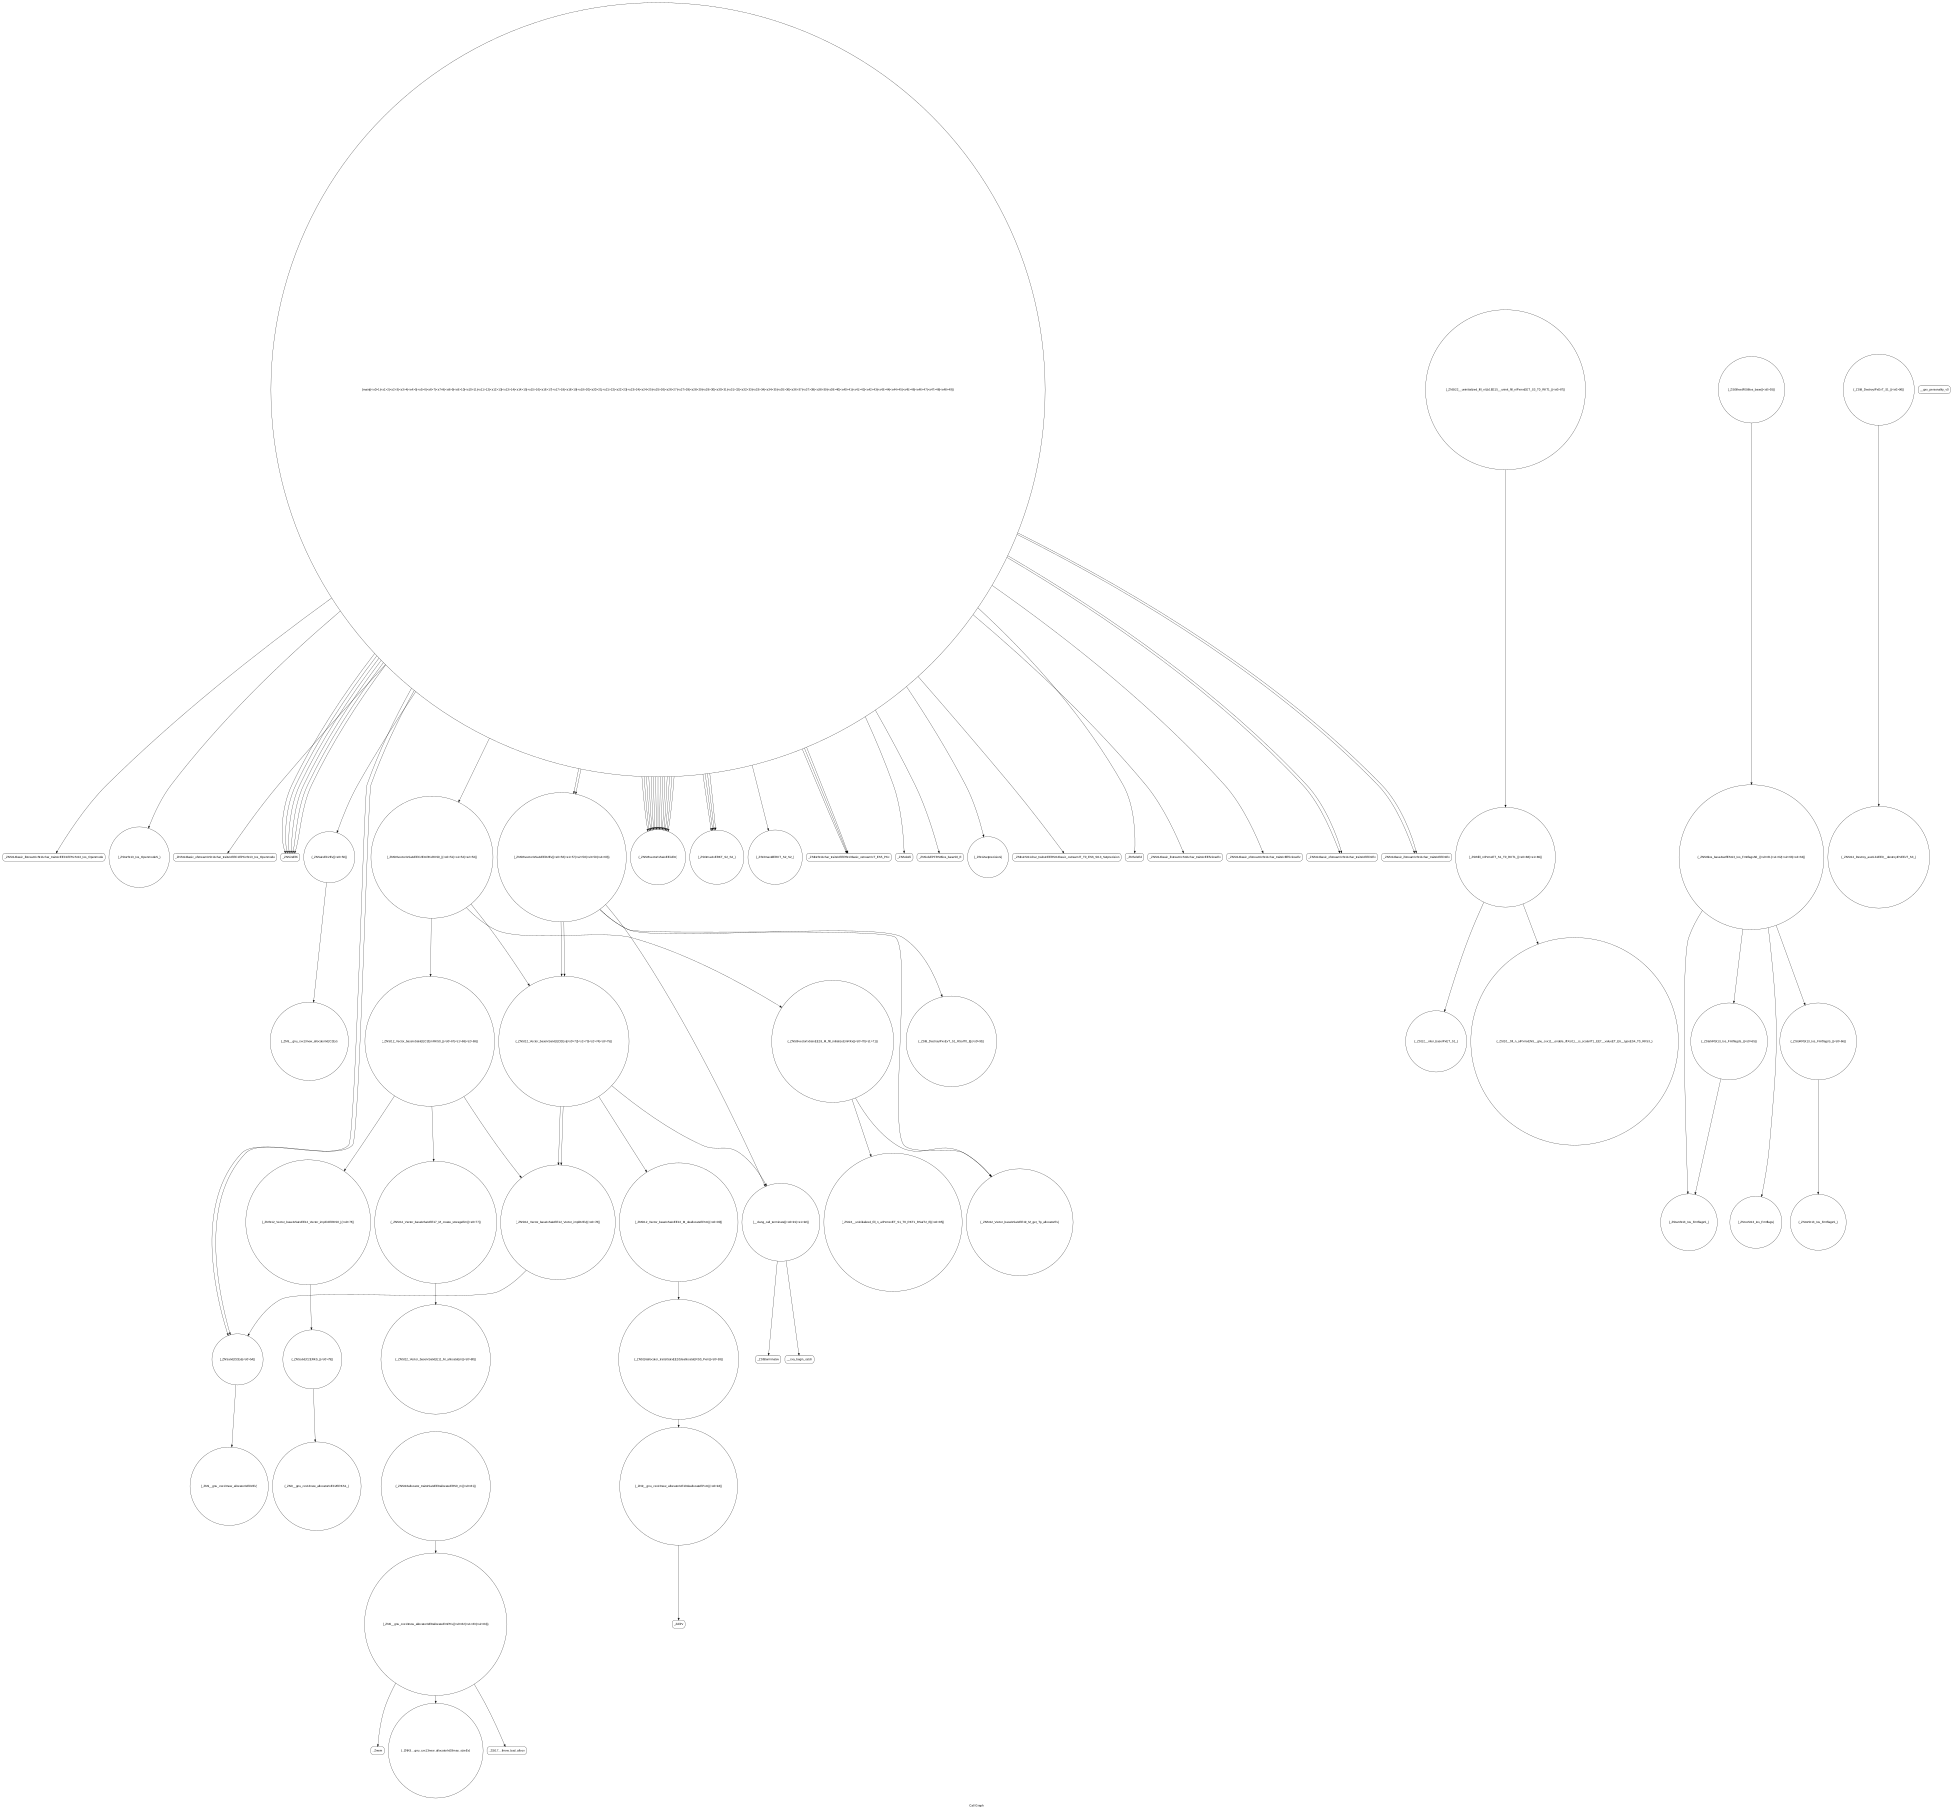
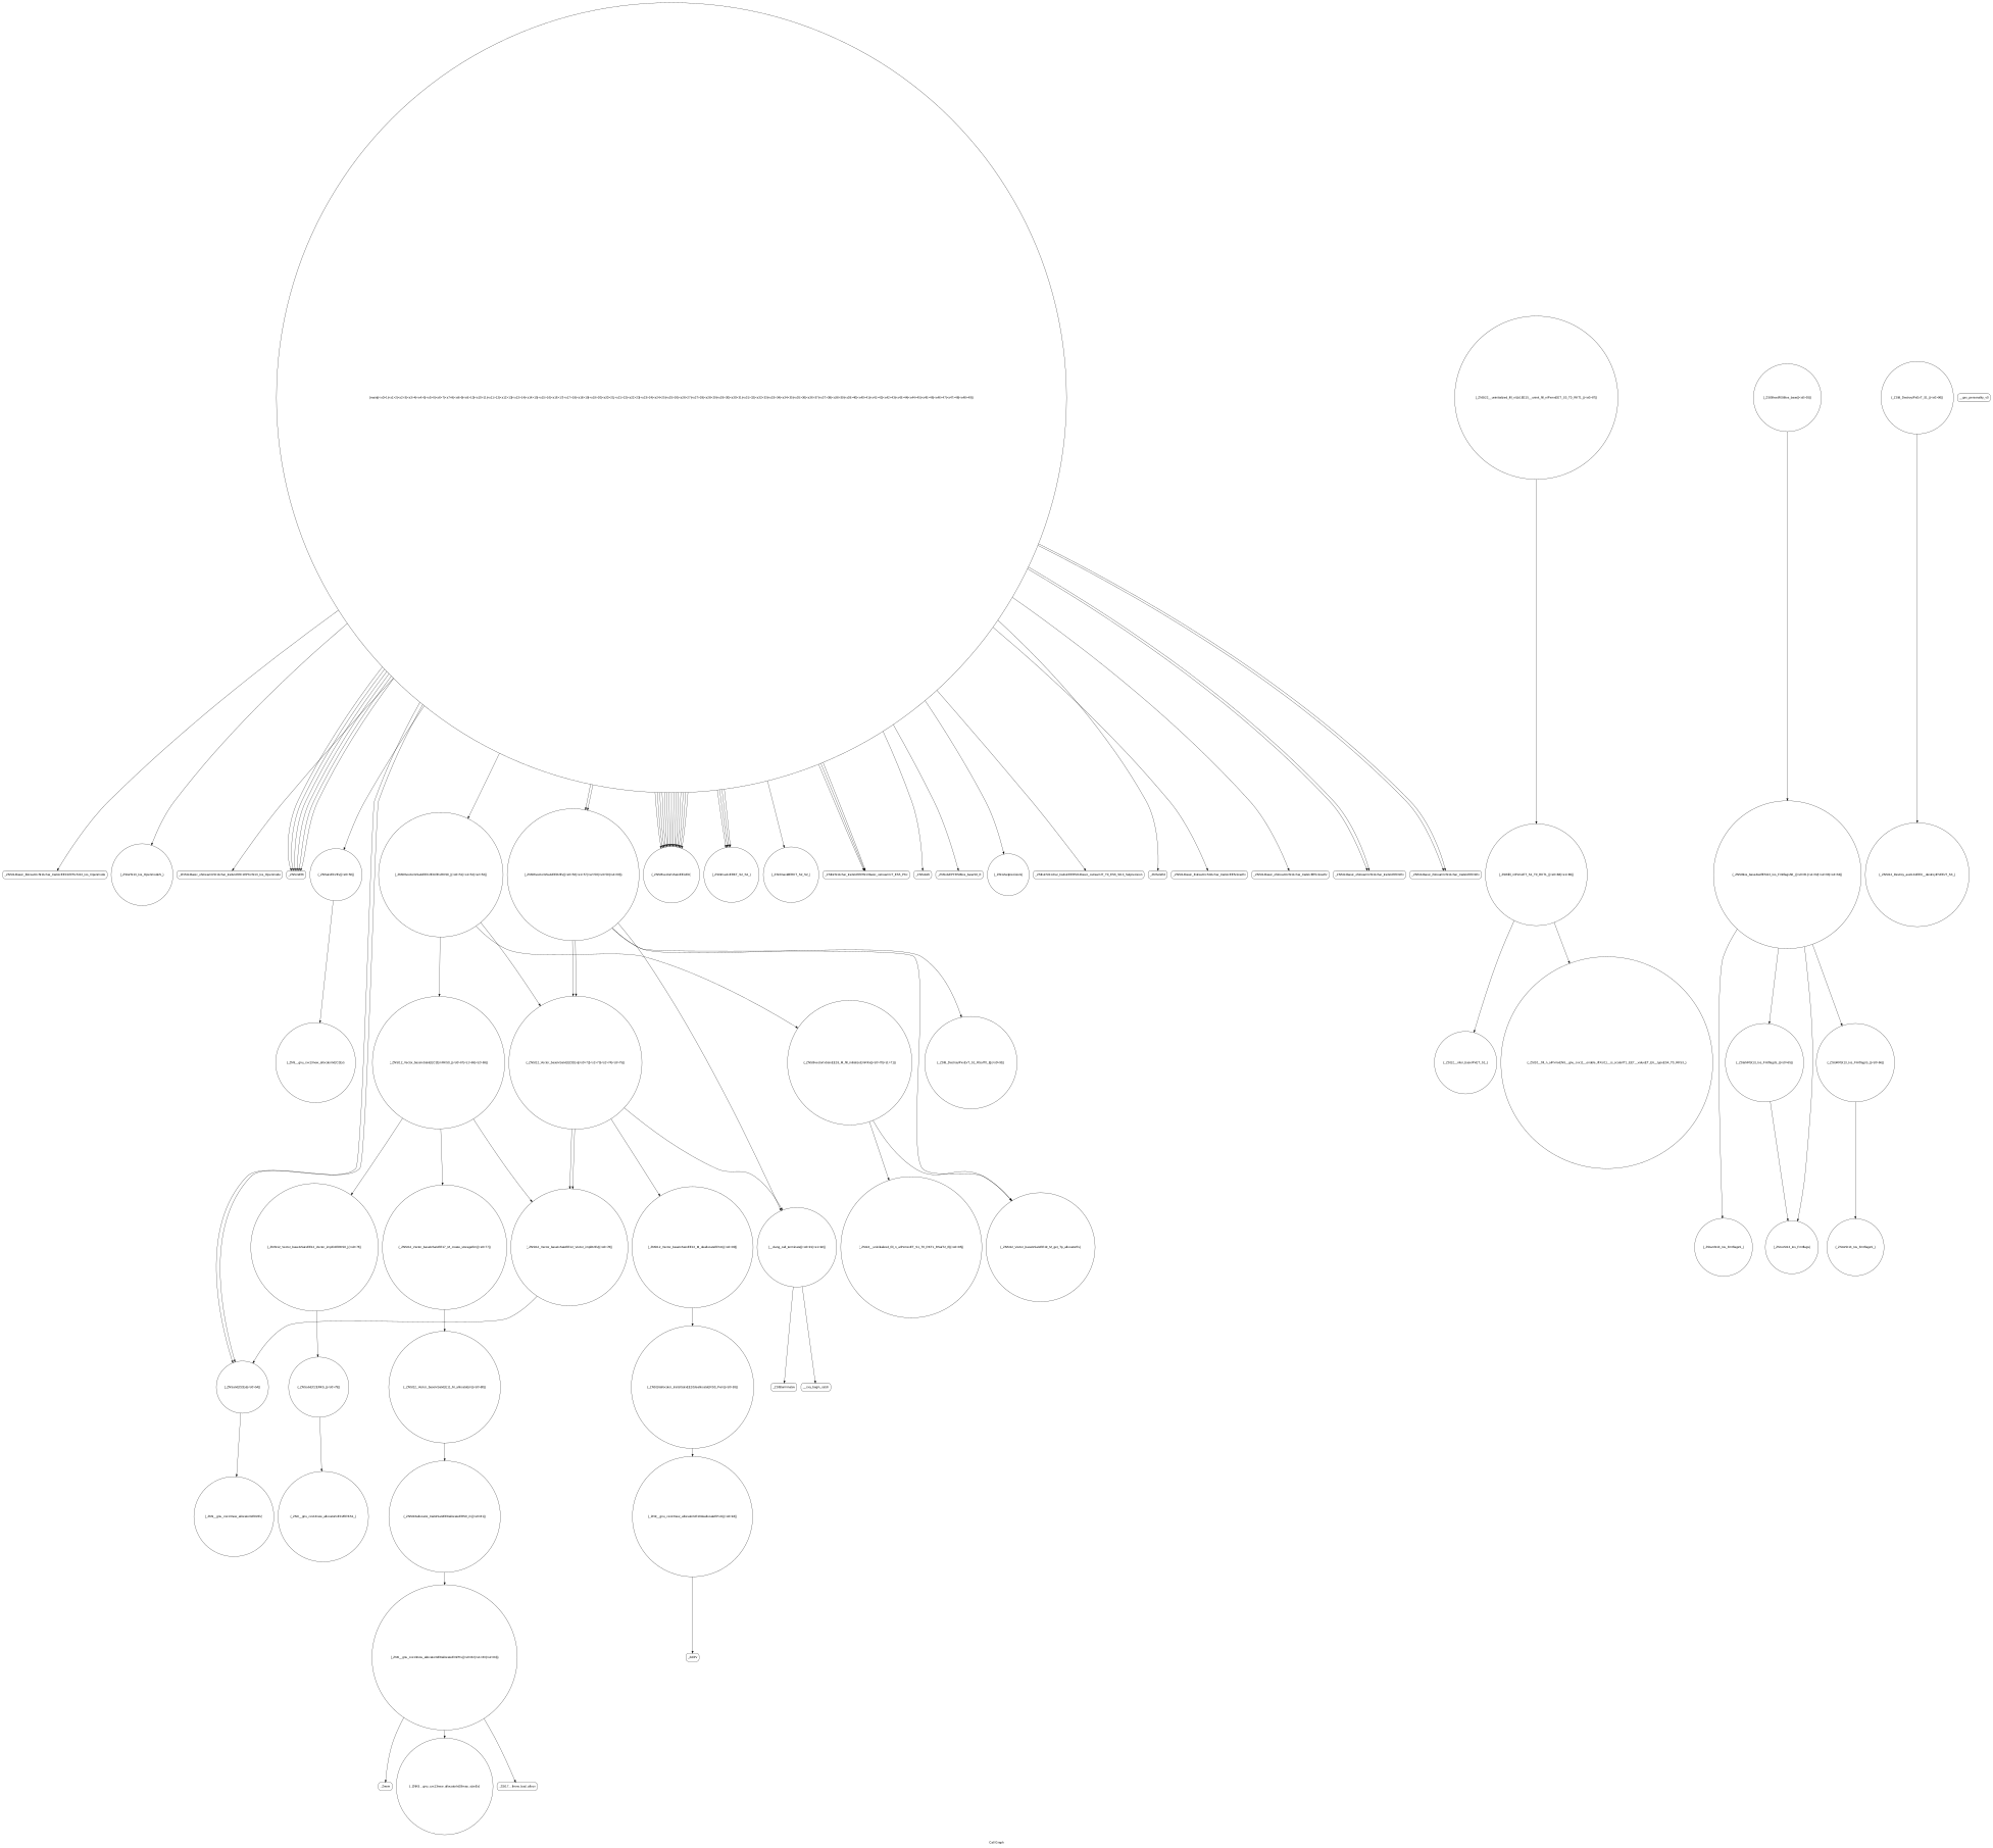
  digraph {
    fontname="Liberation Sans"
    label="Call Graph"
    node [fontname="Liberation Sans" shape=circle]
    edge [color=black fontname="Liberation Sans" tailport=s0]
    n1 [label="{main|{<s0>1|<s1>2|<s2>3|<s3>4|<s4>5|<s5>6|<s6>7|<s7>8|<s8>9|<s9>10|<s10>11|<s11>12|<s12>13|<s13>14|<s14>15|<s15>16|<s16>17|<s17>18|<s18>19|<s19>20|<s20>21|<s21>22|<s22>23|<s23>24|<s24>25|<s25>26|<s26>27|<s27>28|<s28>29|<s29>30|<s30>31|<s31>32|<s32>33|<s33>34|<s34>35|<s35>36|<s36>37|<s37>38|<s38>39|<s39>40|<s40>41|<s41>42|<s42>43|<s43>44|<s44>45|<s45>46|<s46>47|<s47>48|<s48>49}}"]
    n2 [label="{_ZNSt14basic_ifstreamIcSt11char_traitsIcEEC1EPKcSt13_Ios_Openmode}" shape=Mrecord]
    n3 [label="{_ZStorSt13_Ios_OpenmodeS_}"]
    n4 [label="{_ZNSt14basic_ofstreamIcSt11char_traitsIcEEC1EPKcSt13_Ios_Openmode}" shape=Mrecord]
    n5 [label="{_ZNSirsERi}" shape=Mrecord]
    n6 [label="{_ZNSaIxEC2Ev|{<s0>50}}"]
    n7 [label="{_ZNSt6vectorIxSaIxEEC2EmRKxRKS0_|{<s0>51|<s1>52|<s2>53}}"]
    n8 [label="{_ZNSaIxED2Ev|{<s0>54}}"]
    n9 [label="{_ZNSt6vectorIxSaIxEEixEm}"]
    n10 [label="{_ZSt3maxIxERKT_S2_S2_}"]
    n11 [label="{_ZNSt6vectorIxSaIxEED2Ev|{<s0>56|<s1>57|<s2>58|<s3>59|<s4>60}}"]
    n12 [label="{_ZSt3maxIdERKT_S2_S2_}"]
    n13 [label="{_ZStlsISt11char_traitsIcEERSt13basic_ostreamIcT_ES5_PKc}" shape=Mrecord]
    n14 [label="{_ZNSolsEi}" shape=Mrecord]
    n15 [label="{_ZNSolsEPFRSt8ios_baseS0_E}" shape=Mrecord]
    n16 [label="{_ZSt12setprecisioni}"]
    n17 [label="{_ZStlsIcSt11char_traitsIcEERSt13basic_ostreamIT_T0_ES6_St13_Setprecision}" shape=Mrecord]
    n18 [label="{_ZNSolsEd}" shape=Mrecord]
    n19 [label="{_ZNSt14basic_ifstreamIcSt11char_traitsIcEE5closeEv}" shape=Mrecord]
    n20 [label="{_ZNSt14basic_ofstreamIcSt11char_traitsIcEE5closeEv}" shape=Mrecord]
    n21 [label="{_ZNSt14basic_ofstreamIcSt11char_traitsIcEED1Ev}" shape=Mrecord]
    n22 [label="{_ZNSt14basic_ifstreamIcSt11char_traitsIcEED1Ev}" shape=Mrecord]
    n23 [label="{_ZN9__gnu_cxx13new_allocatorIxEC2Ev}"]
    n24 [label="{_ZNSt12_Vector_baseIxSaIxEEC2EmRKS0_|{<s0>67|<s1>68|<s2>69}}"]
    n25 [label="{_ZNSt6vectorIxSaIxEE18_M_fill_initializeEmRKx|{<s0>70|<s1>71}}"]
    n26 [label="{_ZNSt12_Vector_baseIxSaIxEED2Ev|{<s0>72|<s1>73|<s2>74|<s3>75}}"]
    n27 [label="{_ZN9__gnu_cxx13new_allocatorIxED2Ev}"]
    n28 [label="{_ZSt8_DestroyIPxxEvT_S1_RSaIT0_E|{<s0>95}}"]
    n29 [label="{_ZNSt12_Vector_baseIxSaIxEE19_M_get_Tp_allocatorEv}"]
    n30 [label="{__clang_call_terminate|{<s0>91|<s1>92}}"]
    n31 [label="{_ZNSt12_Vector_baseIxSaIxEE12_Vector_implC2ERKS0_|{<s0>76}}"]
    n32 [label="{_ZNSt12_Vector_baseIxSaIxEE17_M_create_storageEm|{<s0>77}}"]
    n33 [label="{_ZNSt12_Vector_baseIxSaIxEE12_Vector_implD2Ev|{<s0>78}}"]
    n34 [label="{_ZSt24__uninitialized_fill_n_aIPxmxxET_S1_T0_RKT1_RSaIT2_E|{<s0>85}}"]
    n35 [label="{_ZNSt12_Vector_baseIxSaIxEE13_M_deallocateEPxm|{<s0>90}}"]
    n36 [label="{_ZSt9terminatev}" shape=Mrecord]
    n37 [label="{__cxa_begin_catch}" shape=Mrecord]
    n38 [label="{_Znwm}" shape=Mrecord]
    n39 [label="{_ZNSaIxEC2ERKS_|{<s0>79}}"]
    n40 [label="{_ZNSt12_Vector_baseIxSaIxEE11_M_allocateEm|{<s0>80}}"]
    n41 [label="{_ZNSt16allocator_traitsISaIxEE10deallocateERS0_Pxm|{<s0>93}}"]
    n42 [label="{_ZSt12__niter_baseIPxET_S1_}"]
    n43 [label="{_ZdlPv}" shape=Mrecord]
    n44 [label="{_ZStanSt13_Ios_FmtflagsS_}"]
    n45 [label="{_ZN9__gnu_cxx13new_allocatorIxEC2ERKS1_}"]
    n46 [label="{_ZN9__gnu_cxx13new_allocatorIxE8allocateEmPKv|{<s0>82|<s1>83|<s2>84}}"]
    n47 [label="{_ZNK9__gnu_cxx13new_allocatorIxE8max_sizeEv}"]
    n48 [label="{_ZSt17__throw_bad_allocv}" shape=Mrecord]
    n49 [label="{_ZNSt22__uninitialized_fill_nILb1EE15__uninit_fill_nIPxmxEET_S3_T0_RKT1_|{<s0>87}}"]
    n50 [label="{_ZSt6fill_nIPxmxET_S1_T0_RKT1_|{<s0>88|<s1>89}}"]
    n51 [label="{_ZSt10__fill_n_aIPxmxEN9__gnu_cxx11__enable_ifIXsr11__is_scalarIT1_EE7__valueET_E6__typeES4_T0_RKS3_}"]
    n52 [label="{_ZStaNRSt13_Ios_FmtflagsS_|{<s0>65}}"]
    n53 [label="{_ZNSt16allocator_traitsISaIxEE8allocateERS0_m|{<s0>81}}"]
    n54 [label="{_ZN9__gnu_cxx13new_allocatorIxE10deallocateEPxm|{<s0>94}}"]
    n55 [label="{_ZSt8_DestroyIPxEvT_S1_|{<s0>96}}"]
    n56 [label="{_ZNSt12_Destroy_auxILb1EE9__destroyIPxEEvT_S3_}"]
    n57 [label="{_ZStorSt13_Ios_FmtflagsS_}"]
    n58 [label="{_ZStcoSt13_Ios_Fmtflags}"]
    n59 [label="{_ZSt5fixedRSt8ios_base|{<s0>55}}"]
    n60 [label="{_ZNSt8ios_base4setfESt13_Ios_FmtflagsS0_|{<s0>61|<s1>62|<s2>63|<s3>64}}"]
    n61 [label="{_ZStoRRSt13_Ios_FmtflagsS_|{<s0>66}}"]
    n62 [label="{__gxx_personality_v0}" shape=Mrecord]
    n1 -> n2
    n1 -> n3 [tailport=s1]
    n1 -> n4 [tailport=s2]
    n1 -> n5 [tailport=s3]
    n1 -> n5 [tailport=s4]
    n1 -> n5 [tailport=s5]
    n1 -> n5 [tailport=s6]
    n1 -> n5 [tailport=s7]
    n1 -> n5 [tailport=s8]
    n1 -> n6 [tailport=s9]
    n1 -> n7 [tailport=s10]
    n1 -> n8 [tailport=s11]
    n1 -> n8 [tailport=s14]
    n1 -> n9 [tailport=s12]
    n1 -> n9 [tailport=s13]
    n1 -> n9 [tailport=s15]
    n1 -> n9 [tailport=s16]
    n1 -> n9 [tailport=s17]
    n1 -> n9 [tailport=s19]
    n1 -> n9 [tailport=s20]
    n1 -> n9 [tailport=s21]
    n1 -> n9 [tailport=s24]
    n1 -> n9 [tailport=s25]
    n1 -> n9 [tailport=s26]
    n1 -> n9 [tailport=s27]
    n1 -> n9 [tailport=s28]
    n1 -> n9 [tailport=s29]
    n1 -> n9 [tailport=s32]
    n1 -> n10 [tailport=s18]
    n1 -> n10 [tailport=s22]
    n1 -> n10 [tailport=s30]
    n1 -> n10 [tailport=s31]
    n1 -> n11 [tailport=s23]
    n1 -> n11 [tailport=s42]
    n1 -> n12 [tailport=s33]
    n1 -> n13 [tailport=s34]
    n1 -> n13 [tailport=s36]
    n1 -> n13 [tailport=s41]
    n1 -> n14 [tailport=s35]
    n1 -> n15 [tailport=s37]
    n1 -> n16 [tailport=s38]
    n1 -> n17 [tailport=s39]
    n1 -> n18 [tailport=s40]
    n1 -> n19 [tailport=s43]
    n1 -> n20 [tailport=s44]
    n1 -> n21 [tailport=s45]
    n1 -> n21 [tailport=s47]
    n1 -> n22 [tailport=s46]
    n1 -> n22 [tailport=s48]
    n6 -> n23
    n7 -> n24
    n7 -> n25 [tailport=s1]
    n7 -> n26 [tailport=s2]
    n8 -> n27
    n11 -> n26 [tailport=s2]
    n11 -> n26 [tailport=s3]
    n11 -> n28 [tailport=s1]
    n11 -> n29
    n11 -> n30 [tailport=s4]
    n24 -> n31
    n24 -> n32 [tailport=s1]
    n24 -> n33 [tailport=s2]
    n25 -> n29
    n25 -> n34 [tailport=s1]
    n26 -> n30 [tailport=s3]
    n26 -> n33 [tailport=s1]
    n26 -> n33 [tailport=s2]
    n26 -> n35
    n30 -> n36 [tailport=s1]
    n30 -> n37
    n31 -> n39
    n32 -> n40
    n33 -> n8
    n35 -> n41
    n39 -> n45
+   n40 -> n53
    n41 -> n54
    n46 -> n38 [tailport=s2]
    n46 -> n47
    n46 -> n48 [tailport=s1]
    n49 -> n50
    n50 -> n42
    n50 -> n51 [tailport=s1]
-   n52 -> n44
+   n52 -> n58
    n53 -> n46
    n54 -> n43
    n55 -> n56
    n59 -> n60
    n60 -> n44 [tailport=s2]
    n60 -> n52 [tailport=s1]
    n60 -> n58
    n60 -> n61 [tailport=s3]
    n61 -> n57
  }
